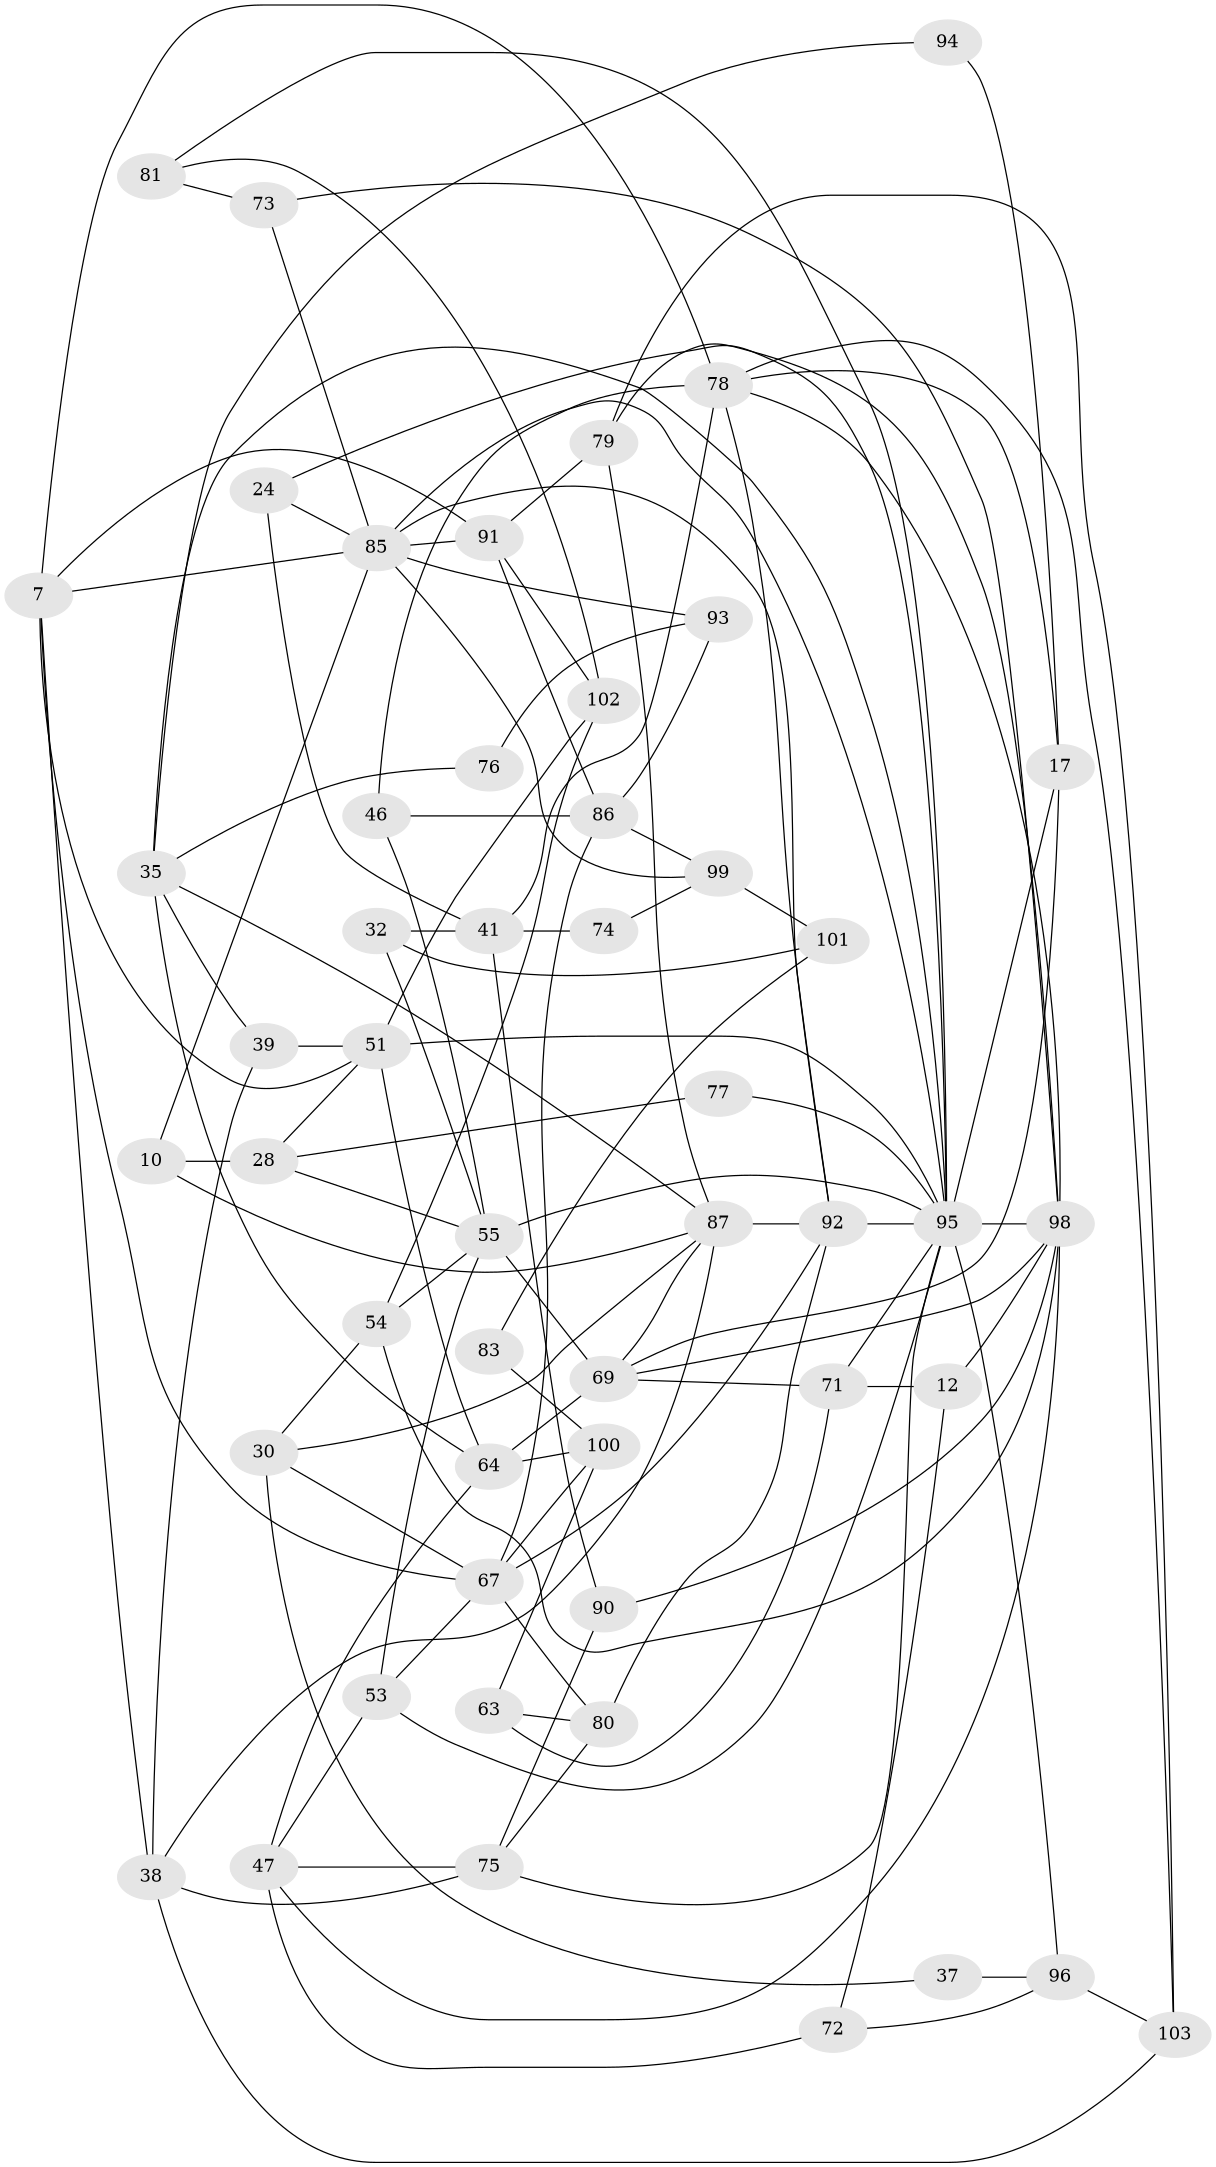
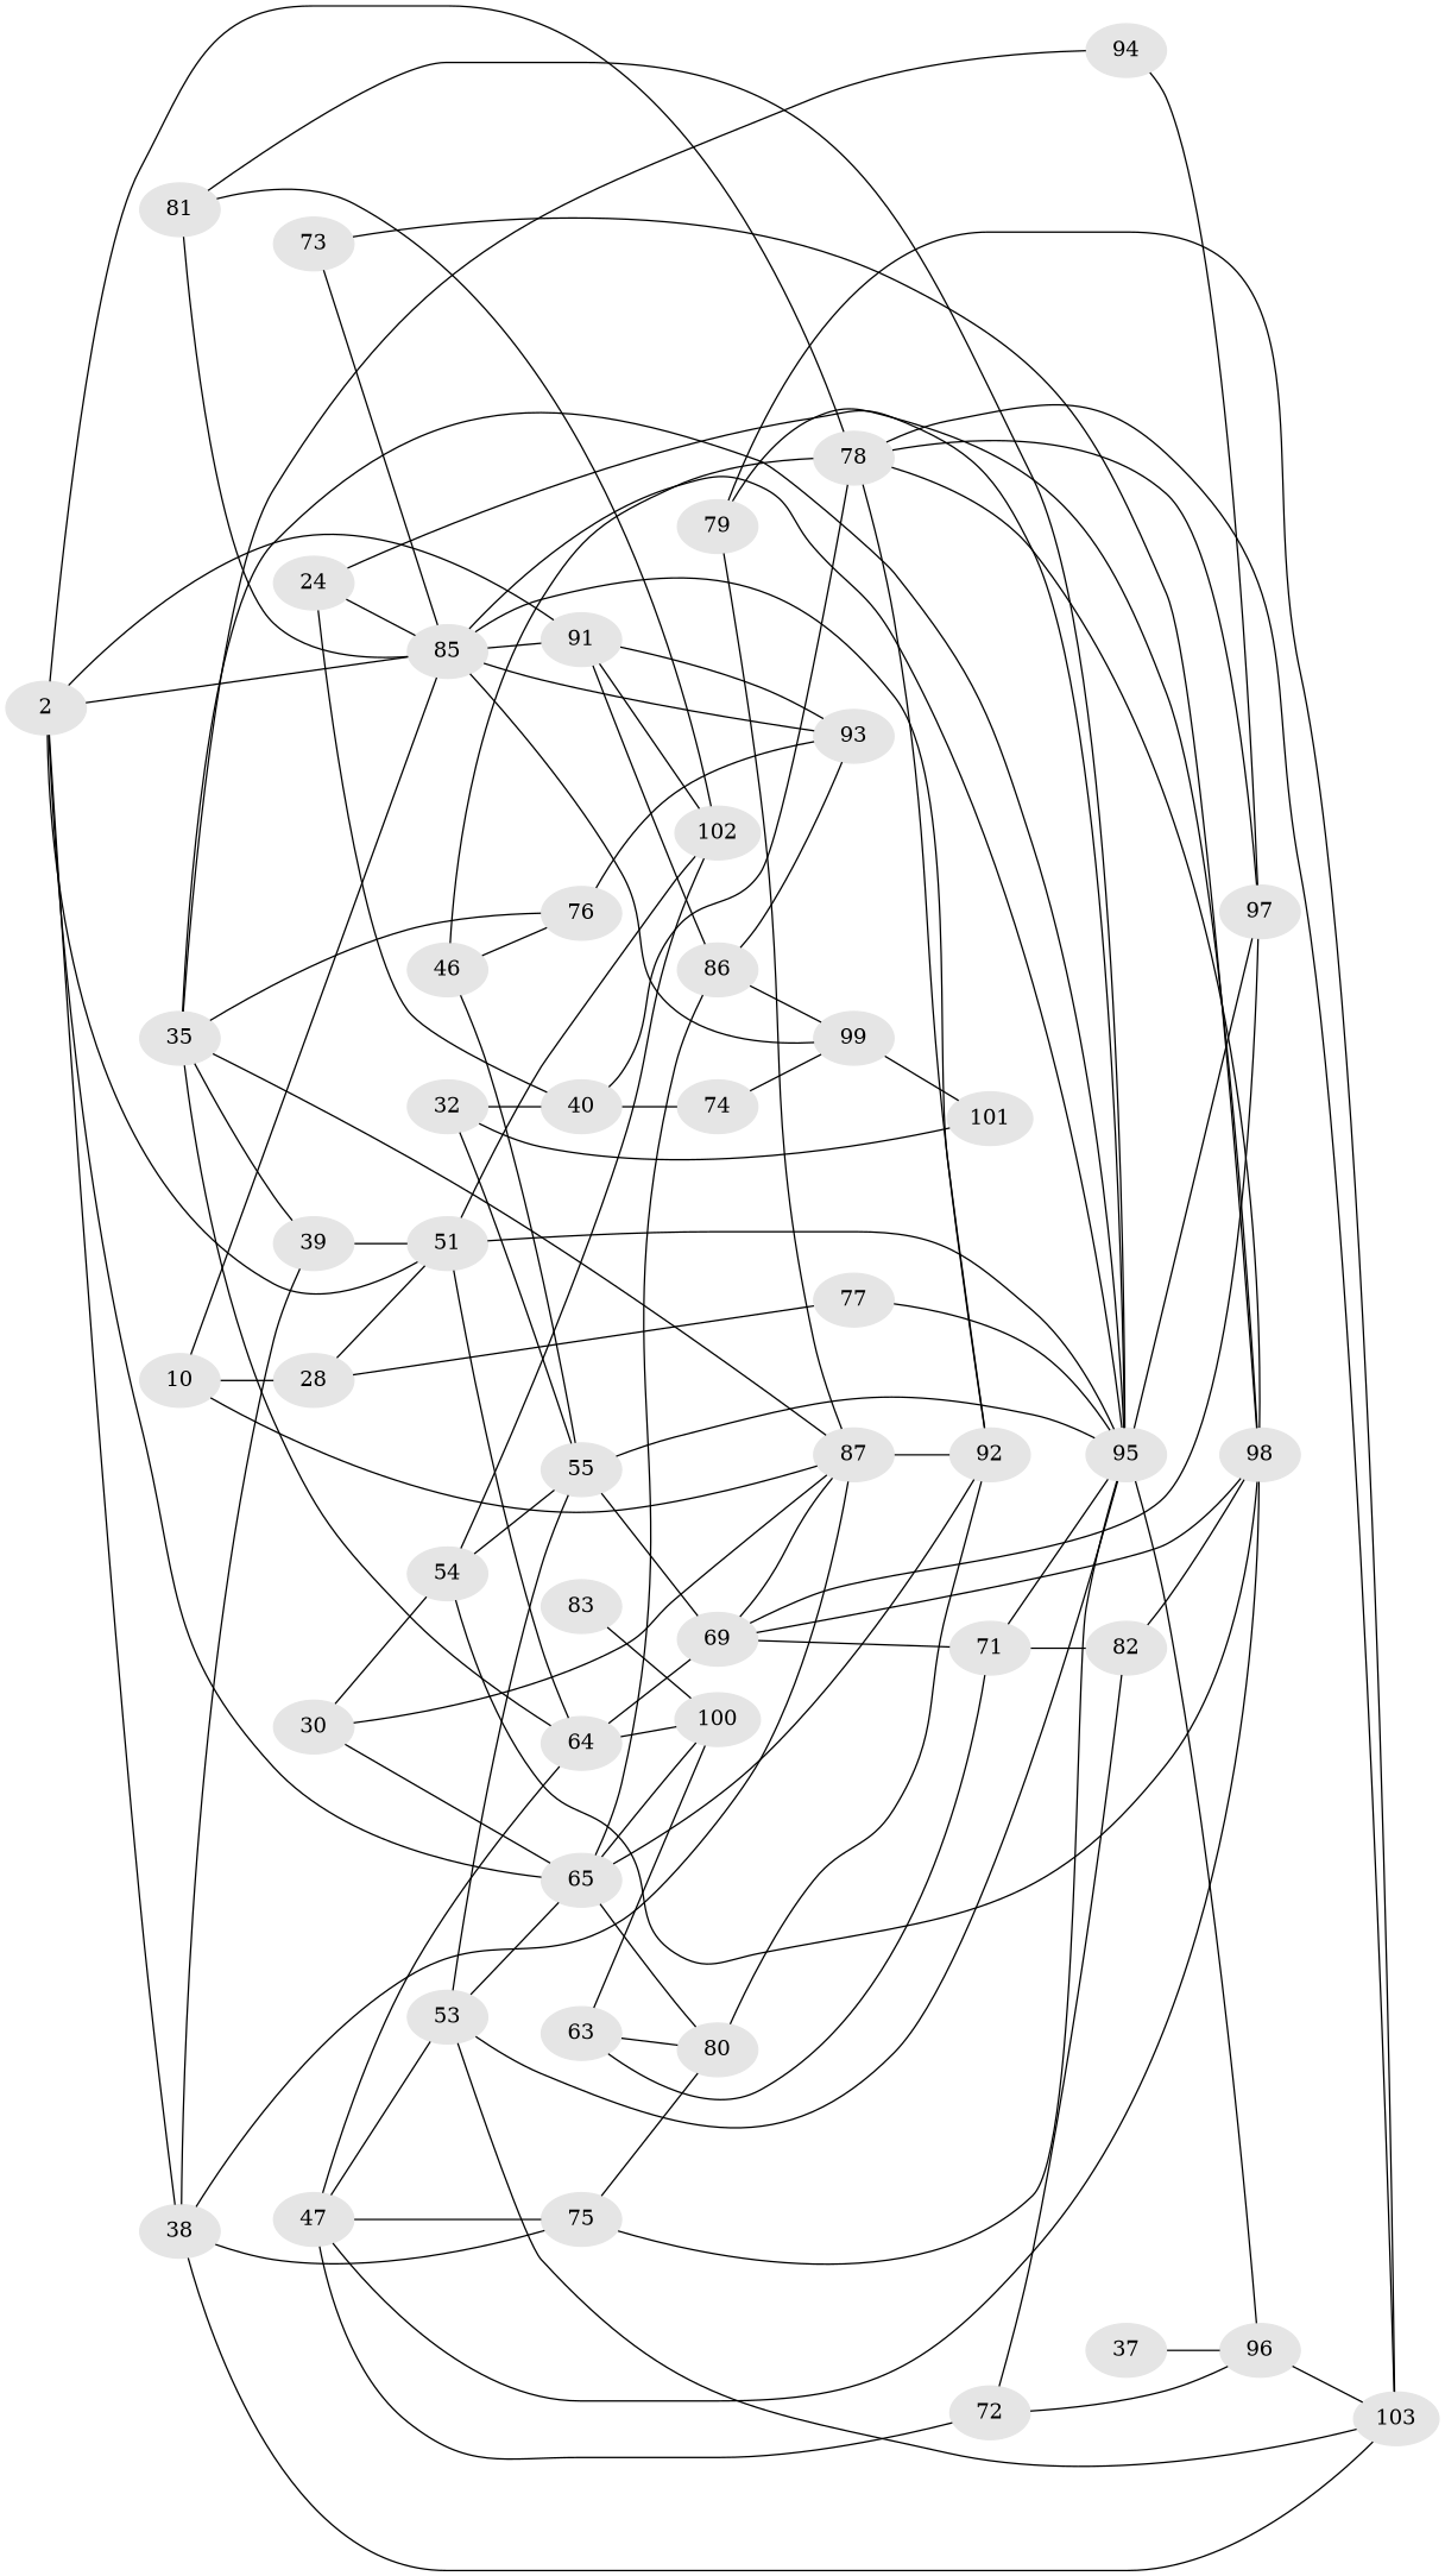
  graph {
    rankdir=LR
    node [color=gray90 style=filled]
    38 [super="+13"]
    87 [super="+21"]
    39
    75 [super="+27+43"]
    103 [super="+60"]
-   7
+   7 [label=2]
    51 [super="+48"]
-   65 [super="+6+22" label=67]
+   65 [super="+6+22"]
    78 [super="+16"]
    85 [super="+70+66+58"]
    91 [super="+52"]
    95 [super="+88+45+59+67"]
    64
    102 [super="+31"]
    80 [super="+50"]
    100 [super="+61"]
    86
    92 [super="+40+57"]
    98 [super="+68+89+84"]
-   97 [label=17]
+   97
    99 [super="+18+29"]
    93
    10 [super="+8"]
    28
    55 [super="+26"]
    77
-   41 [super="+33"]
+   41 [super="+33" label=40]
    74
-   90
    24
    96
    69 [super="+62"]
    30
    37
    54
    32
    101 [super="+14"]
    35 [super="+1"]
    76
    94
    46
    53 [super="+15"]
    47
    72
-   82 [label=12]
+   82
    71 [super="+9"]
    63
    73
    79
    81
    83
    38 -- 87 [weight=2]
    38 -- 39
    38 -- 75 [weight=2]
    38 -- 103 [weight=2]
    87 -- 92
    39 -- 51
    75 -- 95
    75 -- 80 [weight=2]
-   75 -- 90
    7 -- 38
    7 -- 51
    7 -- 65
    7 -- 78
    7 -- 85
    7 -- 91 [weight=2]
    51 -- 95 [weight=3]
    51 -- 64
    51 -- 102 [weight=2]
    65 -- 80
    65 -- 100
    65 -- 86
    65 -- 92 [weight=2]
    78 -- 103
    78 -- 92
    78 -- 98 [weight=2]
    78 -- 97
    85 -- 91
    85 -- 95
    85 -- 92
    85 -- 99 [weight=2]
    85 -- 93
    91 -- 102
    91 -- 86 [weight=2]
-   91 -- 79
-   95 -- 98 [weight=3]
+   91 -- 93
    95 -- 97
    95 -- 96 [weight=2]
    64 -- 100
    64 -- 69
    80 -- 92 [weight=3]
    86 -- 99
    86 -- 93
-   92 -- 95 [weight=5]
    99 -- 101
    10 -- 87
    10 -- 85 [weight=2]
    10 -- 28 [weight=2]
    28 -- 51
-   28 -- 55
    28 -- 77
    55 -- 95
    55 -- 69
    77 -- 95
    41 -- 78 [weight=2]
    41 -- 74
-   41 -- 90
    74 -- 99
-   90 -- 98
    24 -- 85 [weight=2]
    24 -- 95 [weight=2]
    24 -- 41
    96 -- 103
    69 -- 87
    69 -- 98 [weight=2]
    69 -- 97
    69 -- 71
    30 -- 87
    30 -- 65
-   30 -- 37
    30 -- 54
    37 -- 96
    54 -- 102
    54 -- 98
    54 -- 55 [weight=2]
    32 -- 55
    32 -- 41
    32 -- 101
    35 -- 87 [weight=2]
    35 -- 39
    35 -- 95 [weight=2]
    35 -- 64
    35 -- 76
    35 -- 94
    76 -- 93
    94 -- 97
    46 -- 78
    46 -- 55
-   46 -- 86
+   46 -- 76
+   53 -- 103
    53 -- 65 [weight=3]
    53 -- 95 [weight=2]
    53 -- 55 [weight=2]
    47 -- 75
    47 -- 64
    47 -- 98
    47 -- 53
    47 -- 72
    72 -- 96
    72 -- 82
    82 -- 98
    71 -- 95 [weight=2]
    71 -- 82
    63 -- 80
    63 -- 100 [weight=2]
    63 -- 71
    73 -- 85
    73 -- 98
    79 -- 87
    79 -- 103
    79 -- 98
-   81 -- 73
+   81 -- 85
    81 -- 95
    81 -- 102
    83 -- 100
-   83 -- 101
  }
